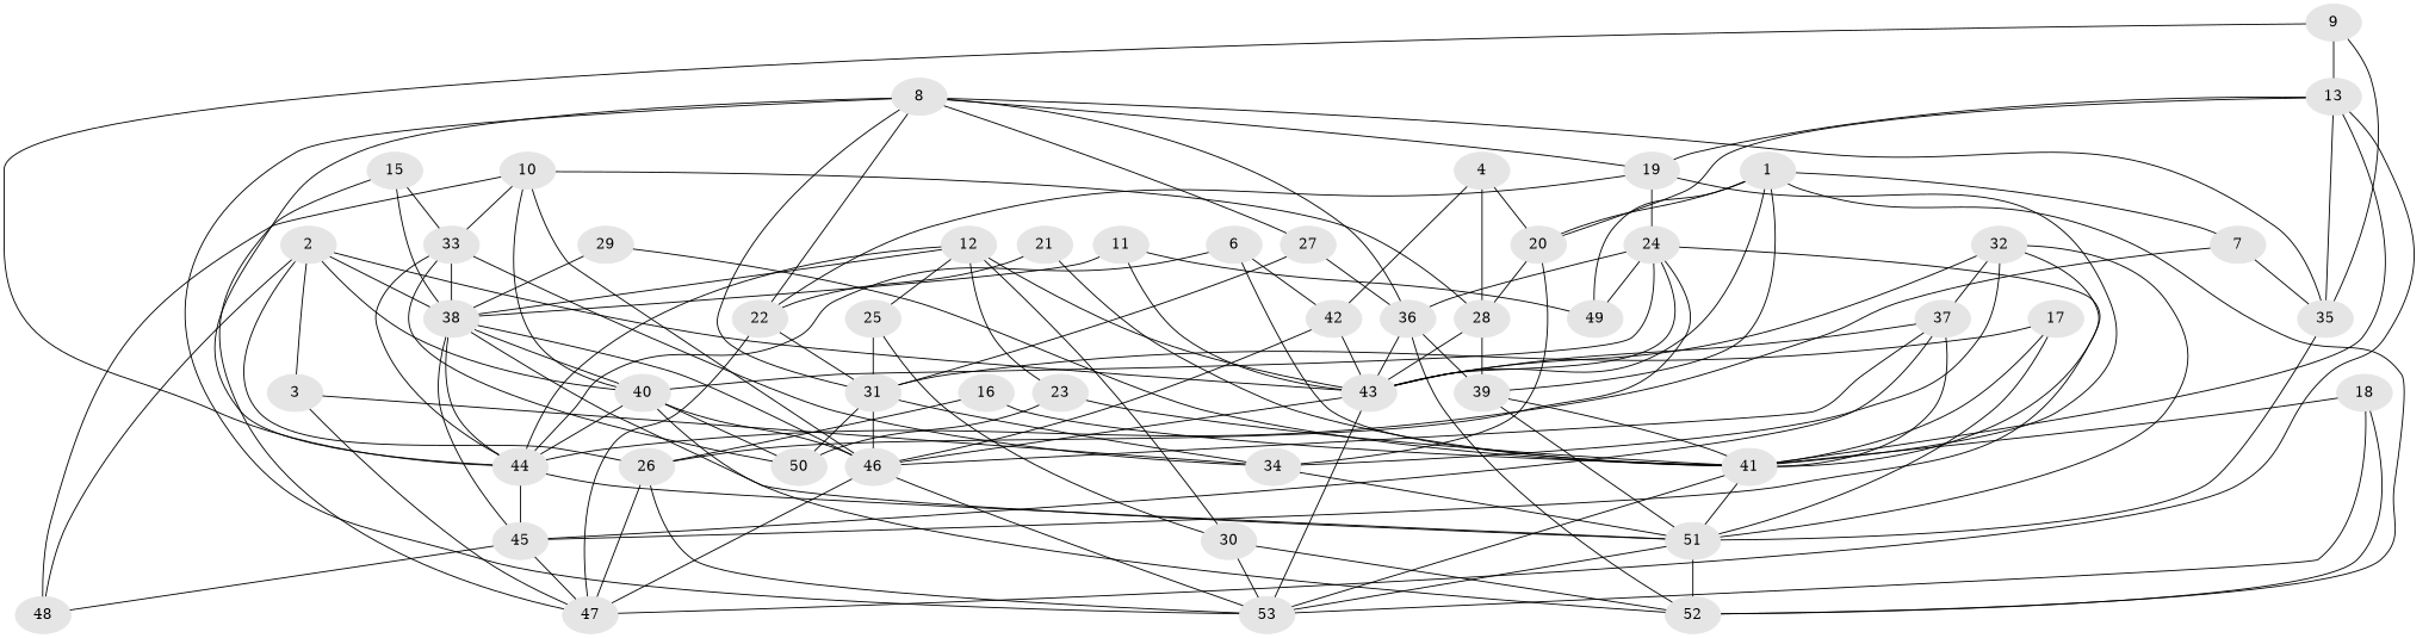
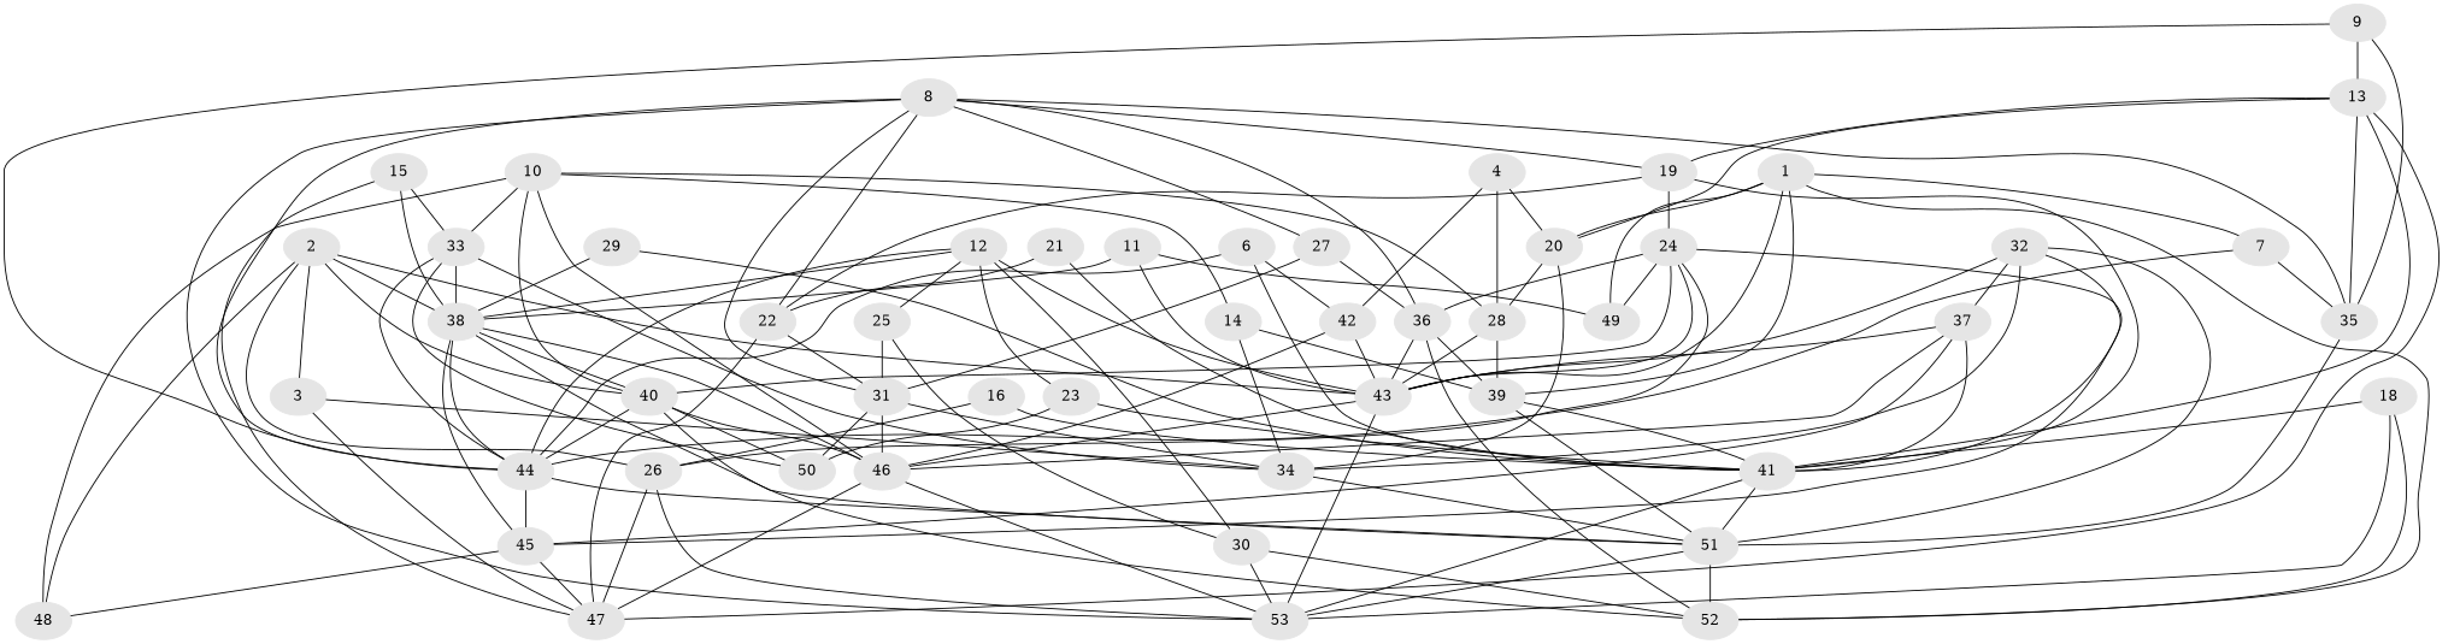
  graph {
    node [color=gray90 style=filled]
    edge [weight=1.0]
    1
    7
    20
    39
    43
    49
    52
    44
    35
    34
    28
    41
    51
    53
    46
    2
    3
    26
    38
    40
    48
    47
    45
    50
    4
    42
    22
    31
    6
    8
    19
    27
    36
    24
    9
    13
    10
+   14
    33
    11
    12
    23
    25
    30
    15
    16
-   17
    18
    21
    29
    32
    37
    1 -- 7
    1 -- 20
    1 -- 39
    1 -- 43
    1 -- 49
    1 -- 52
    7 -- 44
    7 -- 35
    20 -- 34
    20 -- 28
    39 -- 41
    39 -- 51
    43 -- 53
    43 -- 46
    44 -- 51
    44 -- 45 [weight=2.0]
    35 -- 51
    34 -- 51
    28 -- 39
    28 -- 43 [weight=3.0]
    41 -- 51
    41 -- 53
    51 -- 52
    51 -- 53
    46 -- 53
    46 -- 47
    2 -- 43
    2 -- 3
    2 -- 26
    2 -- 38
    2 -- 40
    2 -- 48
    3 -- 34
    3 -- 47
    26 -- 53
    26 -- 47
    38 -- 44
    38 -- 51
    38 -- 46 [weight=2.0]
    38 -- 40
    38 -- 45
    40 -- 52
    40 -- 44
    40 -- 46
    40 -- 50
    45 -- 48
    45 -- 47
    4 -- 20
    4 -- 28
    4 -- 42
    42 -- 43 [weight=2.0]
    42 -- 46 [weight=2.0]
    22 -- 47
    22 -- 31
    31 -- 34
    31 -- 46
    31 -- 50
    6 -- 44
    6 -- 41
    6 -- 42
    8 -- 44
    8 -- 35
    8 -- 53
    8 -- 22
    8 -- 31
    8 -- 19
    8 -- 27
    8 -- 36
    19 -- 41
    19 -- 22
    19 -- 24
    27 -- 31
    27 -- 36
    36 -- 39
    36 -- 43
    36 -- 52
    24 -- 43
    24 -- 49 [weight=2.0]
    24 -- 26
    24 -- 40 [weight=2.0]
    24 -- 45
    24 -- 36
    9 -- 44
    9 -- 35
    9 -- 13
    13 -- 20
    13 -- 35
    13 -- 41
    13 -- 47
    13 -- 19
    10 -- 28
    10 -- 46
    10 -- 40
    10 -- 48
+   10 -- 14
    10 -- 33
+   14 -- 39
+   14 -- 34
    33 -- 44
    33 -- 34
    33 -- 38
    33 -- 50
    11 -- 43
    11 -- 49
    11 -- 38
    12 -- 43 [weight=2.0]
    12 -- 44
    12 -- 38
    12 -- 23
    12 -- 25
    12 -- 30
    23 -- 41
    23 -- 50
    25 -- 31
    25 -- 30
    30 -- 52
    30 -- 53
    15 -- 38
    15 -- 47
    15 -- 33
    16 -- 41
    16 -- 26
-   17 -- 41
-   17 -- 51
-   17 -- 31
    18 -- 52 [weight=2.0]
    18 -- 41
    18 -- 53
    21 -- 41
    21 -- 22
    29 -- 41
    29 -- 38
    32 -- 43
    32 -- 34
    32 -- 41
    32 -- 51
    32 -- 37
    37 -- 43
    37 -- 41
    37 -- 46
    37 -- 45
  }
